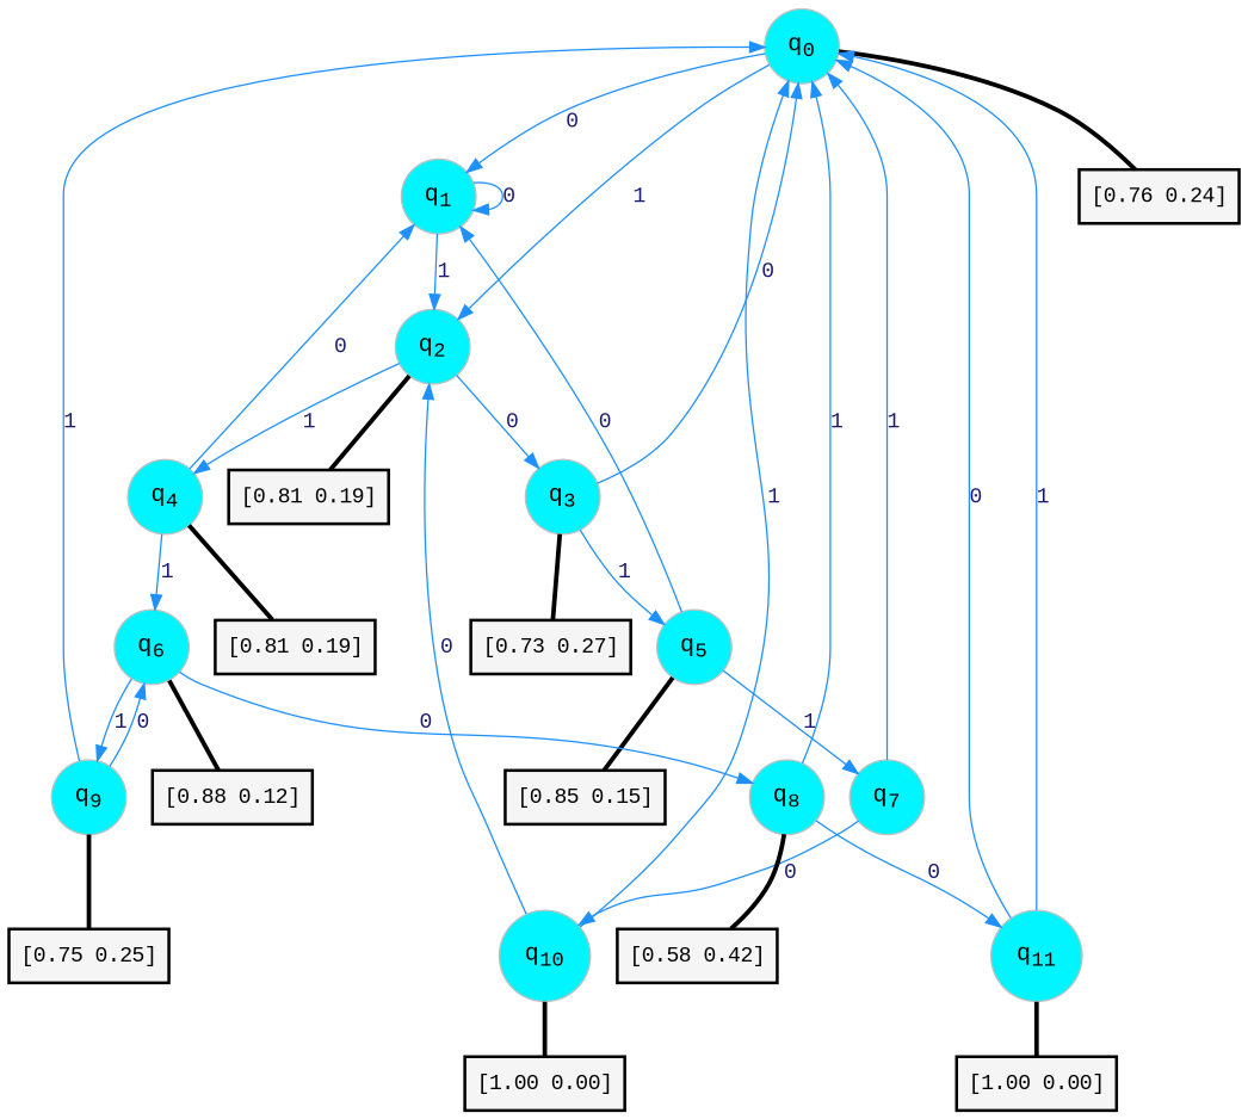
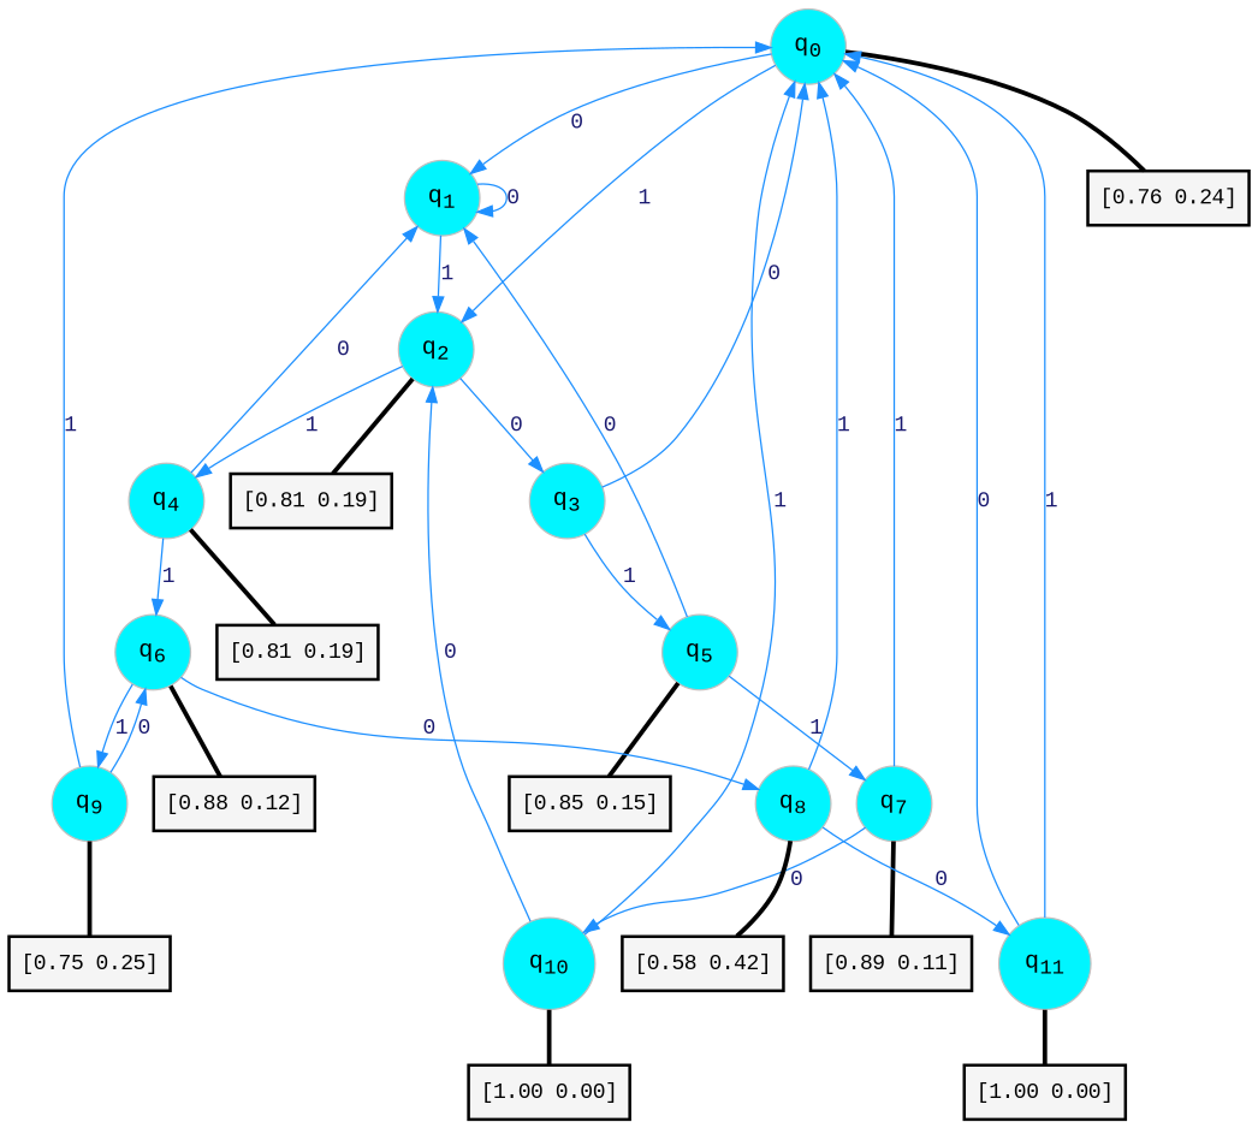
  digraph {
    fontname="Liberation Mono"
    rankdir=TD
    node [color=gray fillcolor=turquoise1 fontcolor=black fontname="Liberation Mono" fontsize=16 fontweight=bold shape=circle style=filled]
    edge [arrowsize=1 color=dodgerblue1 fontcolor=midnightblue fontname="Liberation Mono" fontweight=bold penwidth=1 style=solid weight=20]
    n1 [label=<q<SUB>0</SUB>>]
    n2 [label=<q<SUB>1</SUB>>]
    n3 [label=<q<SUB>2</SUB>>]
    n4 [color=black fillcolor=whitesmoke fontsize=14 label="[0.76 0.24]" penwidth=2 shape=box]
    n5 [label=<q<SUB>3</SUB>>]
    n6 [label=<q<SUB>4</SUB>>]
    n7 [color=black fillcolor=whitesmoke fontsize=14 label="[0.81 0.19]" penwidth=2 shape=box]
    n8 [label=<q<SUB>5</SUB>>]
-   n9 [color=black fillcolor=whitesmoke fontsize=14 label="[0.73 0.27]" penwidth=2 shape=box]
    n10 [label=<q<SUB>6</SUB>>]
    n11 [color=black fillcolor=whitesmoke fontsize=14 label="[0.81 0.19]" penwidth=2 shape=box]
    n12 [label=<q<SUB>7</SUB>>]
    n13 [color=black fillcolor=whitesmoke fontsize=14 label="[0.85 0.15]" penwidth=2 shape=box]
    n14 [label=<q<SUB>8</SUB>>]
    n15 [label=<q<SUB>9</SUB>>]
    n16 [color=black fillcolor=whitesmoke fontsize=14 label="[0.88 0.12]" penwidth=2 shape=box]
    n17 [label=<q<SUB>10</SUB>>]
+   n18 [color=black fillcolor=whitesmoke fontsize=14 label="[0.89 0.11]" penwidth=2 shape=box]
    n19 [label=<q<SUB>11</SUB>>]
    n20 [color=black fillcolor=whitesmoke fontsize=14 label="[0.58 0.42]" penwidth=2 shape=box]
    n21 [color=black fillcolor=whitesmoke fontsize=14 label="[0.75 0.25]" penwidth=2 shape=box]
    n22 [color=black fillcolor=whitesmoke fontsize=14 label="[1.00 0.00]" penwidth=2 shape=box]
    n23 [color=black fillcolor=whitesmoke fontsize=14 label="[1.00 0.00]" penwidth=2 shape=box]
    n1 -> n2 [label=0]
    n1 -> n3 [label=1]
    n1 -> n4 [arrowhead=none color=black penwidth=3]
    n2 -> n2 [label=0]
    n2 -> n3 [label=1]
    n3 -> n5 [label=0]
    n3 -> n6 [label=1]
    n3 -> n7 [arrowhead=none color=black penwidth=3]
    n5 -> n1 [label=0]
    n5 -> n8 [label=1]
-   n5 -> n9 [arrowhead=none color=black penwidth=3]
    n6 -> n2 [label=0]
    n6 -> n10 [label=1]
    n6 -> n11 [arrowhead=none color=black penwidth=3]
    n8 -> n2 [label=0]
    n8 -> n12 [label=1]
    n8 -> n13 [arrowhead=none color=black penwidth=3]
    n10 -> n14 [label=0]
    n10 -> n15 [label=1]
    n10 -> n16 [arrowhead=none color=black penwidth=3]
    n12 -> n1 [label=1]
    n12 -> n17 [label=0]
+   n12 -> n18 [arrowhead=none color=black penwidth=3]
    n14 -> n1 [label=1]
    n14 -> n19 [label=0]
    n14 -> n20 [arrowhead=none color=black penwidth=3]
    n15 -> n1 [label=1]
    n15 -> n10 [label=0]
    n15 -> n21 [arrowhead=none color=black penwidth=3]
    n17 -> n1 [label=1]
    n17 -> n3 [label=0]
    n17 -> n22 [arrowhead=none color=black penwidth=3]
    n19 -> n1 [label=0]
    n19 -> n1 [label=1]
    n19 -> n23 [arrowhead=none color=black penwidth=3]
  }
